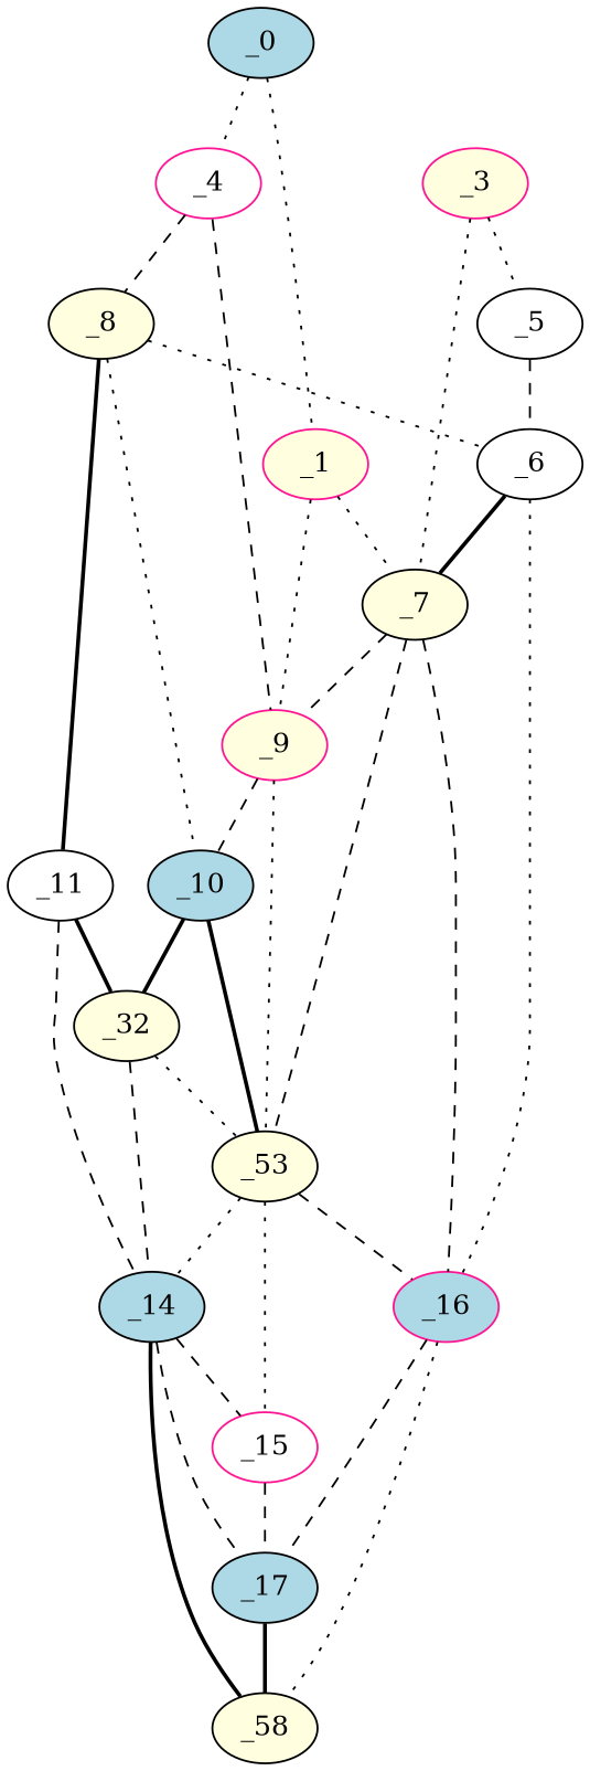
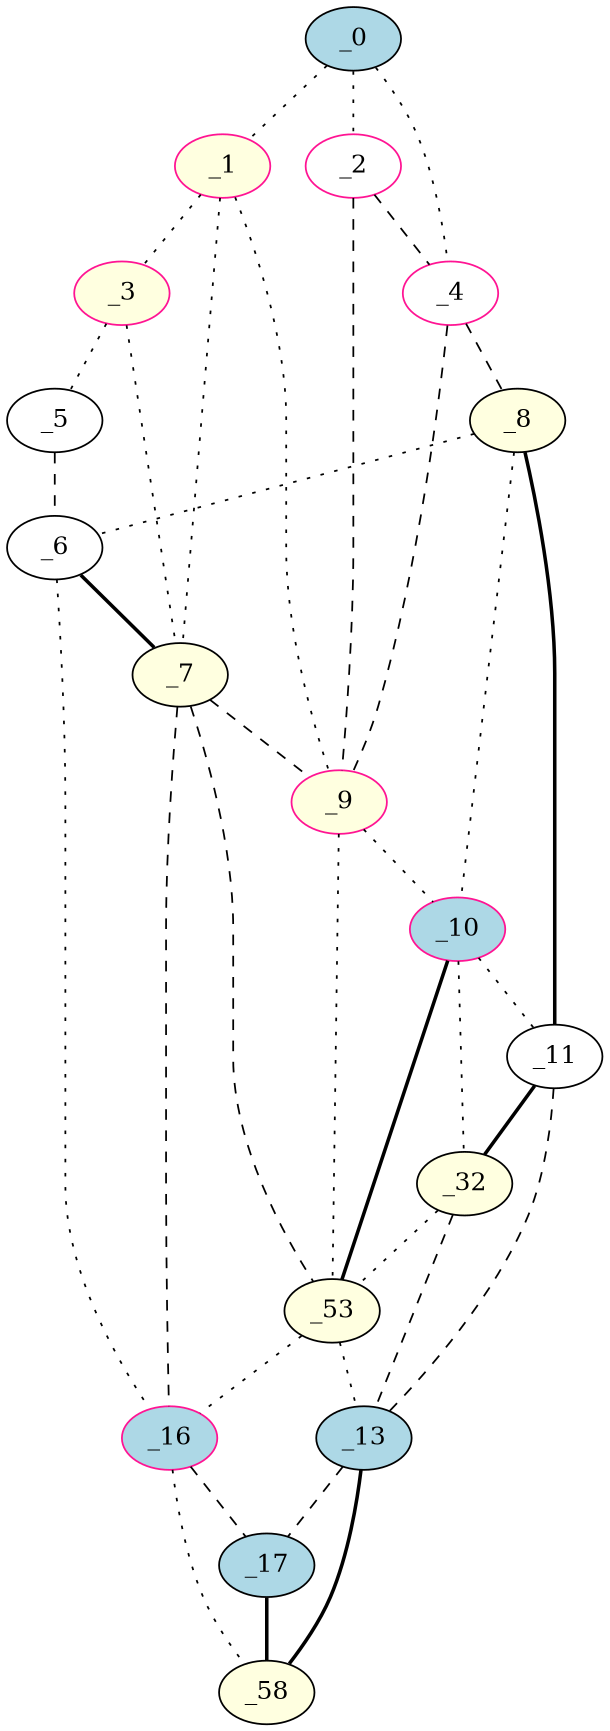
  graph {
    node [color=black fillcolor=lightyellow style=filled y=32]
    edge [style=dotted valence=2]
    _0 [fillcolor=lightblue x=6 y=59]
    _1 [color=deeppink x=11 y=56]
+   _2 [color=deeppink fillcolor=white x=24 y=36]
    _4 [color=deeppink fillcolor=white x=31 y=18]
    _3 [color=deeppink x=28 y=101]
    _7 [x=52 y=100]
    _9 [color=deeppink x=56 y=33]
    _5 [fillcolor=white x=42 y=106]
    _8 [x=55 y=15]
    _16 [color=deeppink fillcolor=lightblue x=111 y=72]
    n11 [label=_53 x=80]
-   _10 [fillcolor=lightblue x=65 y=16]
+   _10 [color=deeppink fillcolor=lightblue x=65 y=16]
    _6 [fillcolor=white x=48 y=104]
    _11 [fillcolor=white x=74 y=14]
    _17 [fillcolor=lightblue x=115 y=35]
    n16 [label=_58 x=124 y=42]
-   _14 [fillcolor=lightblue x=100 y=22]
-   _15 [color=deeppink fillcolor=white x=107]
+   _14 [fillcolor=lightblue x=100 y=22 label=_13]
    n19 [label=_32 x=78 y=17]
    _0 -- _1
+   _0 -- _2 [valence=1]
    _0 -- _4 [valence=1]
+   _1 -- _3 [valence=1]
    _1 -- _7
    _1 -- _9
+   _2 -- _4 [style=dashed]
+   _2 -- _9 [style=dashed valence=1]
    _4 -- _9 [style=dashed]
    _4 -- _8 [style=dashed valence=1]
    _3 -- _7
    _3 -- _5 [valence=1]
    _7 -- _9 [style=dashed valence=1]
    _7 -- _16 [style=dashed valence=1]
    _7 -- n11 [style=dashed]
    _9 -- n11
-   _9 -- _10 [style=dashed]
+   _9 -- _10
    _5 -- _6 [style=dashed valence=1]
    _8 -- _10
    _8 -- _6 [valence=1]
    _8 -- _11 [style=bold valence=1]
    _16 -- _17 [style=dashed valence=1]
    _16 -- n16 [valence=1]
-   n11 -- _16 [style=dashed valence=1]
+   n11 -- _16 [valence=1]
    n11 -- _14
-   n11 -- _15
    _10 -- n11 [style=bold]
-   _10 -- n19 [style=bold]
+   _10 -- _11 [valence=1]
+   _10 -- n19
    _6 -- _7 [style=bold]
    _6 -- _16 [valence=1]
    _11 -- _14 [style=dashed valence=1]
    _11 -- n19 [style=bold]
    _17 -- n16 [style=bold]
    _14 -- _17 [style=dashed valence=1]
    _14 -- n16 [style=bold valence=1]
-   _14 -- _15 [style=dashed]
-   _15 -- _17 [style=dashed]
    n19 -- n11
    n19 -- _14 [style=dashed]
  }
